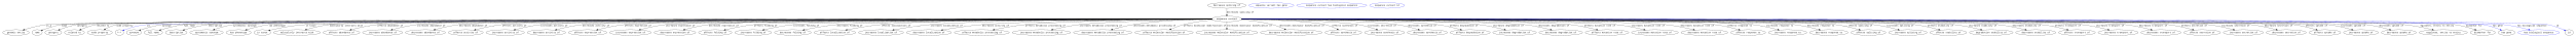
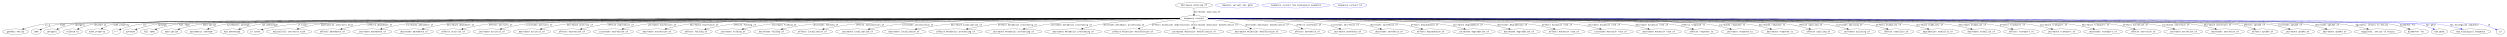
  digraph {
    fontname="Roboto Mono"
    node [fontname="Roboto Mono" color=black]
    edge [fontname="Roboto Mono" color=black style=solid]
    n1 [height=0.5 label="sequence variant" width=1.9244 color=""]
    "genomic entity" [height=0.5 width=1.7475 color=""]
    name [height=0.5 width=0.75]
    category [height=0.5 width=0.75]
    "related to" [height=0.5 width=0.75]
    "node property" [height=0.5 width=0.75]
    iri [height=0.5 width=0.75]
    synonym [height=0.5 width=0.75]
    "full name" [height=0.5 width=0.75]
    description [height=0.5 width=0.75]
    "systematic synonym" [height=0.5 width=0.75]
    "has phenotype" [height=0.5 width=0.75]
    "in taxon" [height=0.5 width=0.75]
    "molecularly interacts with" [height=0.5 width=0.75]
    "affects abundance of" [height=0.5 width=0.75]
    "increases abundance of" [height=0.5 width=0.75]
    "decreases abundance of" [height=0.5 width=0.75]
    "affects activity of" [height=0.5 width=0.75]
    "increases activity of" [height=0.5 width=0.75]
    "decreases activity of" [height=0.5 width=0.75]
    "affects expression of" [height=0.5 width=0.75]
    "increases expression of" [height=0.5 width=0.75]
    "decreases expression of" [height=0.5 width=0.75]
    "affects folding of" [height=0.5 width=0.75]
    "increases folding of" [height=0.5 width=0.75]
    "decreases folding of" [height=0.5 width=0.75]
    "affects localization of" [height=0.5 width=0.75]
    "increases localization of" [height=0.5 width=0.75]
    "decreases localization of" [height=0.5 width=0.75]
    "affects metabolic processing of" [height=0.5 width=0.75]
    "increases metabolic processing of" [height=0.5 width=0.75]
    "decreases metabolic processing of" [height=0.5 width=0.75]
    "affects molecular modification of" [height=0.5 width=0.75]
    "increases molecular modification of" [height=0.5 width=0.75]
    "decreases molecular modification of" [height=0.5 width=0.75]
    "affects synthesis of" [height=0.5 width=0.75]
    "increases synthesis of" [height=0.5 width=0.75]
    "decreases synthesis of" [height=0.5 width=0.75]
    "affects degradation of" [height=0.5 width=0.75]
    "increases degradation of" [height=0.5 width=0.75]
    "decreases degradation of" [height=0.5 width=0.75]
    "affects mutation rate of" [height=0.5 width=0.75]
    "increases mutation rate of" [height=0.5 width=0.75]
    "decreases mutation rate of" [height=0.5 width=0.75]
    "affects response to" [height=0.5 width=0.75]
    "increases response to" [height=0.5 width=0.75]
    "decreases response to" [height=0.5 width=0.75]
    "affects splicing of" [height=0.5 width=0.75]
    "increases splicing of" [height=0.5 width=0.75]
    "affects stability of" [height=0.5 width=0.75]
    n51 [height=0.5 label="degradation stability of" width=0.75]
    "decreases stability of" [height=0.5 width=0.75]
    "affects transport of" [height=0.5 width=0.75]
    "increases transport of" [height=0.5 width=0.75]
    "decreases transport of" [height=0.5 width=0.75]
    "affects secretion of" [height=0.5 width=0.75]
    "increases secretion of" [height=0.5 width=0.75]
    "decreases secretion of" [height=0.5 width=0.75]
    "affects uptake of" [height=0.5 width=0.75]
    "increases uptake of" [height=0.5 width=0.75]
    "decreases uptake of" [height=0.5 width=0.75]
    "regulates, entity to entity" [height=0.5 width=0.75]
    "biomarker for" [height=0.5 width=0.75]
    "has gene" [height=0.5 width=1.1333 color=""]
-   "has biological sequence" [height=0.5 width=2.6136 color=blue]
+   "has biological sequence" [height=0.5 width=2.6136 color=""]
    id [height=0.5 width=0.75 color=""]
    "decreases splicing of" [height=0.5 width=0.75]
    "sequence variant has gene" [color=blue height=0.5 width=0.75]
    "sequence variant has biological sequence" [color=blue height=0.5 width=0.75]
    "sequence variant id" [color=blue height=0.5 width=0.75]
    n1 -> "genomic entity" [label=is_a color="" style=""]
    n1 -> name [label=name]
    n1 -> category [label=category]
    n1 -> "related to" [label="related to"]
    n1 -> "node property" [label="node property"]
-   n1 -> iri [color=blue label=iri]
+   n1 -> iri [label=iri]
    n1 -> synonym [label=synonym]
    n1 -> "full name" [label="full name"]
    n1 -> description [label=description]
    n1 -> "systematic synonym" [label="systematic synonym"]
    n1 -> "has phenotype" [label="has phenotype"]
    n1 -> "in taxon" [label="in taxon"]
    n1 -> "molecularly interacts with" [label="molecularly interacts with"]
    n1 -> "affects abundance of" [label="affects abundance of"]
    n1 -> "increases abundance of" [label="increases abundance of"]
    n1 -> "decreases abundance of" [label="decreases abundance of"]
    n1 -> "affects activity of" [label="affects activity of"]
    n1 -> "increases activity of" [label="increases activity of"]
    n1 -> "decreases activity of" [label="decreases activity of"]
    n1 -> "affects expression of" [label="affects expression of"]
    n1 -> "increases expression of" [label="increases expression of"]
    n1 -> "decreases expression of" [label="decreases expression of"]
    n1 -> "affects folding of" [label="affects folding of"]
    n1 -> "increases folding of" [label="increases folding of"]
    n1 -> "decreases folding of" [label="decreases folding of"]
    n1 -> "affects localization of" [label="affects localization of"]
    n1 -> "increases localization of" [label="increases localization of"]
-   n1 -> "decreases localization of" [label="decreases activity of"]
+   n1 -> "decreases localization of" [label="decreases localization of"]
    n1 -> "affects metabolic processing of" [label="affects metabolic processing of"]
    n1 -> "increases metabolic processing of" [label="increases metabolic processing of"]
    n1 -> "decreases metabolic processing of" [label="decreases metabolic processing of"]
    n1 -> "affects molecular modification of" [label="affects molecular modification of"]
    n1 -> "increases molecular modification of" [label="increases molecular modification of"]
    n1 -> "decreases molecular modification of" [label="decreases molecular modification of"]
    n1 -> "affects synthesis of" [label="affects synthesis of"]
    n1 -> "increases synthesis of" [label="increases secretion of"]
    n1 -> "decreases synthesis of" [label="decreases synthesis of"]
    n1 -> "affects degradation of" [label="affects degradation of"]
    n1 -> "increases degradation of" [label="increases degradation of"]
    n1 -> "decreases degradation of" [label="decreases degradation of"]
    n1 -> "affects mutation rate of" [label="affects mutation rate of"]
    n1 -> "increases mutation rate of" [label="increases mutation rate of"]
    n1 -> "decreases mutation rate of" [label="decreases mutation rate of"]
    n1 -> "affects response to" [label="affects response to"]
    n1 -> "increases response to" [label="increases response to"]
    n1 -> "decreases response to" [label="decreases response to"]
    n1 -> "affects splicing of" [label="affects splicing of"]
    n1 -> "increases splicing of" [label="increases splicing of"]
    n1 -> "affects stability of" [label="affects stability of"]
    n1 -> n51 [label="increases stability of"]
    n1 -> "decreases stability of" [label="decreases stability of"]
    n1 -> "affects transport of" [label="affects transport of"]
    n1 -> "increases transport of" [label="increases transport of"]
    n1 -> "decreases transport of" [label="decreases transport of"]
    n1 -> "affects secretion of" [label="affects secretion of"]
    n1 -> "increases secretion of" [label="increases secretion of"]
    n1 -> "decreases secretion of" [label="decreases secretion of"]
    n1 -> "affects uptake of" [label="affects uptake of"]
    n1 -> "increases uptake of" [label="increases uptake of"]
    n1 -> "decreases uptake of" [label="decreases uptake of"]
    n1 -> "regulates, entity to entity" [label="regulates, entity to entity"]
    n1 -> "biomarker for" [label="biomarker for"]
    n1 -> "has gene" [color=blue label="has gene"]
    n1 -> "has biological sequence" [color=blue label="has biological sequence"]
    n1 -> id [color=blue label=id]
    "decreases splicing of" -> n1 [label="decreases splicing of"]
  }
